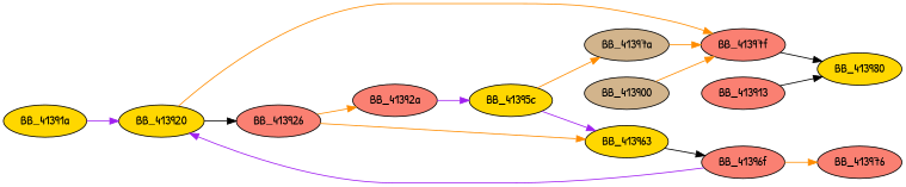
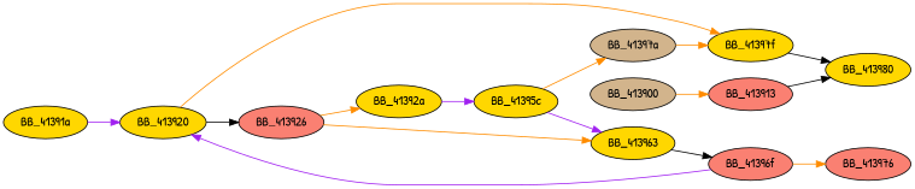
  digraph {
    fontname="Patrick Hand"
    rankdir=LR
    node [fillcolor=salmon fontname="Patrick Hand" style=filled]
    edge [color=darkorange fontname="Patrick Hand"]
    BB_413900 [fillcolor=tan]
    BB_413913
    BB_413980 [fillcolor=gold]
    BB_41391a [fillcolor=gold]
    BB_413920 [fillcolor=gold]
    BB_413926
-   BB_41397f
-   BB_41392a
+   BB_41397f [fillcolor=gold]
+   BB_41392a [fillcolor=gold]
    BB_413963 [fillcolor=gold]
    BB_41395c [fillcolor=gold]
    BB_41396f
    BB_41397a [fillcolor=tan]
    BB_413976
-   BB_413900 -> BB_41397f
+   BB_413900 -> BB_413913
    BB_413913 -> BB_413980 [color=black]
    BB_41391a -> BB_413920 [color=purple]
    BB_413920 -> BB_413926 [color=black]
    BB_413920 -> BB_41397f
    BB_413926 -> BB_41392a
    BB_413926 -> BB_413963
    BB_41397f -> BB_413980 [color=black]
    BB_41392a -> BB_41395c [color=purple]
    BB_413963 -> BB_41396f [color=black]
    BB_41395c -> BB_413963 [color=purple]
    BB_41395c -> BB_41397a
    BB_41396f -> BB_413920 [color=purple]
    BB_41396f -> BB_413976
    BB_41397a -> BB_41397f
  }
